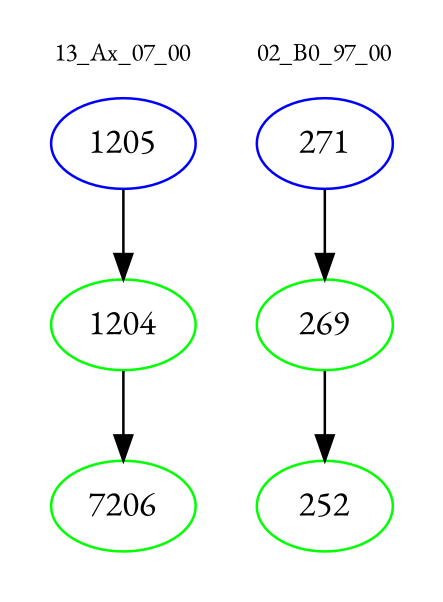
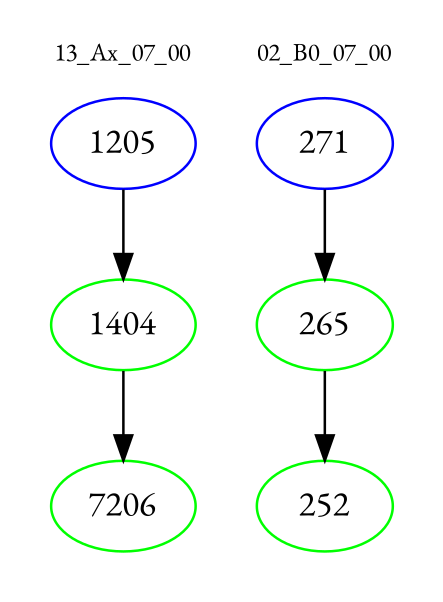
  digraph {
    fontname="EB Garamond"
    node [color=green fontname="EB Garamond"]
    edge [color=black fontname="EB Garamond"]
    n1 [color=blue label=1205]
-   n2 [label=1204]
+   n2 [label=1404]
    n3 [label=7206]
    n4 [color=blue label=271]
-   n5 [label=269]
+   n5 [label=265]
    n6 [label=252]
    subgraph cluster_1 {
      color=white
      fontsize=10
      label="13_Ax_07_00"
      n1
      n2
      n3
    }
    subgraph cluster_2 {
      color=white
      fontsize=10
-     label="02_B0_97_00"
+     label="02_B0_07_00"
      n4
      n5
      n6
    }
    n1 -> n2
    n2 -> n3
    n4 -> n5
    n5 -> n6
  }
